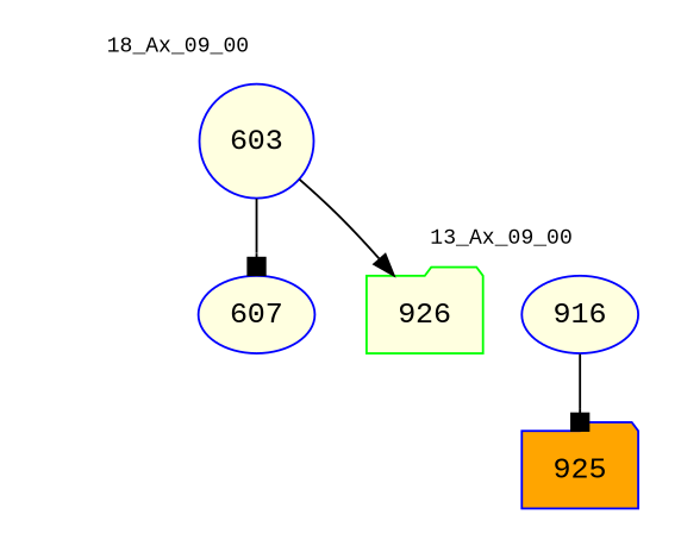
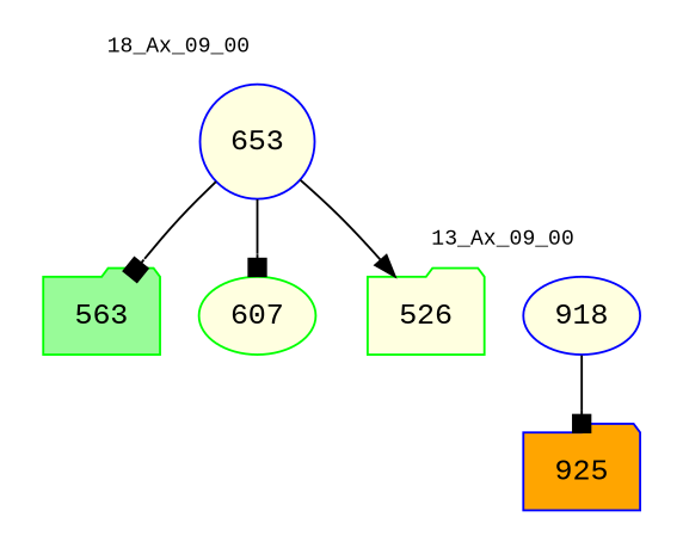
  digraph {
    fontname="Liberation Mono"
    node [color=blue fillcolor=lightyellow fontname="Liberation Mono" shape=folder style=filled]
    edge [arrowhead=box color=black fontname="Liberation Mono"]
-   n1 [label=916 shape=ellipse]
+   n1 [label=918 shape=ellipse]
    n2 [fillcolor=orange label=925]
-   n3 [color=green label=926]
-   n4 [label=603 shape=circle]
-   n6 [label=607 shape=ellipse]
+   n3 [color=green label=526]
+   n4 [label=653 shape=circle]
+   n5 [color=green fillcolor=palegreen label=563]
+   n6 [color=green label=607 shape=ellipse]
    subgraph cluster_1 {
      color=white
      fontsize=10
      label="13_Ax_09_00"
      n1
      n2
      n3
    }
    subgraph cluster_2 {
      color=white
      fontsize=10
      label="18_Ax_09_00"
      n4
+     n5
      n6
    }
    n1 -> n2
    n4 -> n3 [arrowhead=normal]
+   n4 -> n5
    n4 -> n6
  }
